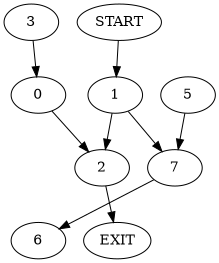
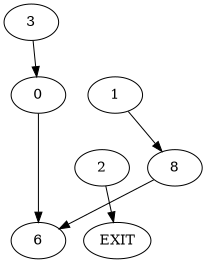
  digraph {
-   n1 [label=START]
    1
    2
-   7
+   7 [label=8]
    n5 [label=EXIT]
    n6 [label=0]
    3
    6
-   5
-   n1 -> 1
-   1 -> 2
    1 -> 7
    2 -> n5
    7 -> 6
-   n6 -> 2
+   n6 -> 6
    3 -> n6
-   5 -> 7
  }
